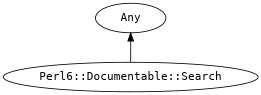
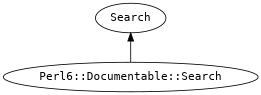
  digraph {
    rankdir=BT
    splines=polyline
    fontname="DejaVu Sans Mono"
    node [color="#000000" fontcolor="#000000" fontname="DejaVu Sans Mono"]
    "Perl6::Documentable::Search"
-   Any
+   Any [label=Search]
    "Perl6::Documentable::Search" -> Any [color="#000000" fontname="DejaVu Sans Mono"]
  }
